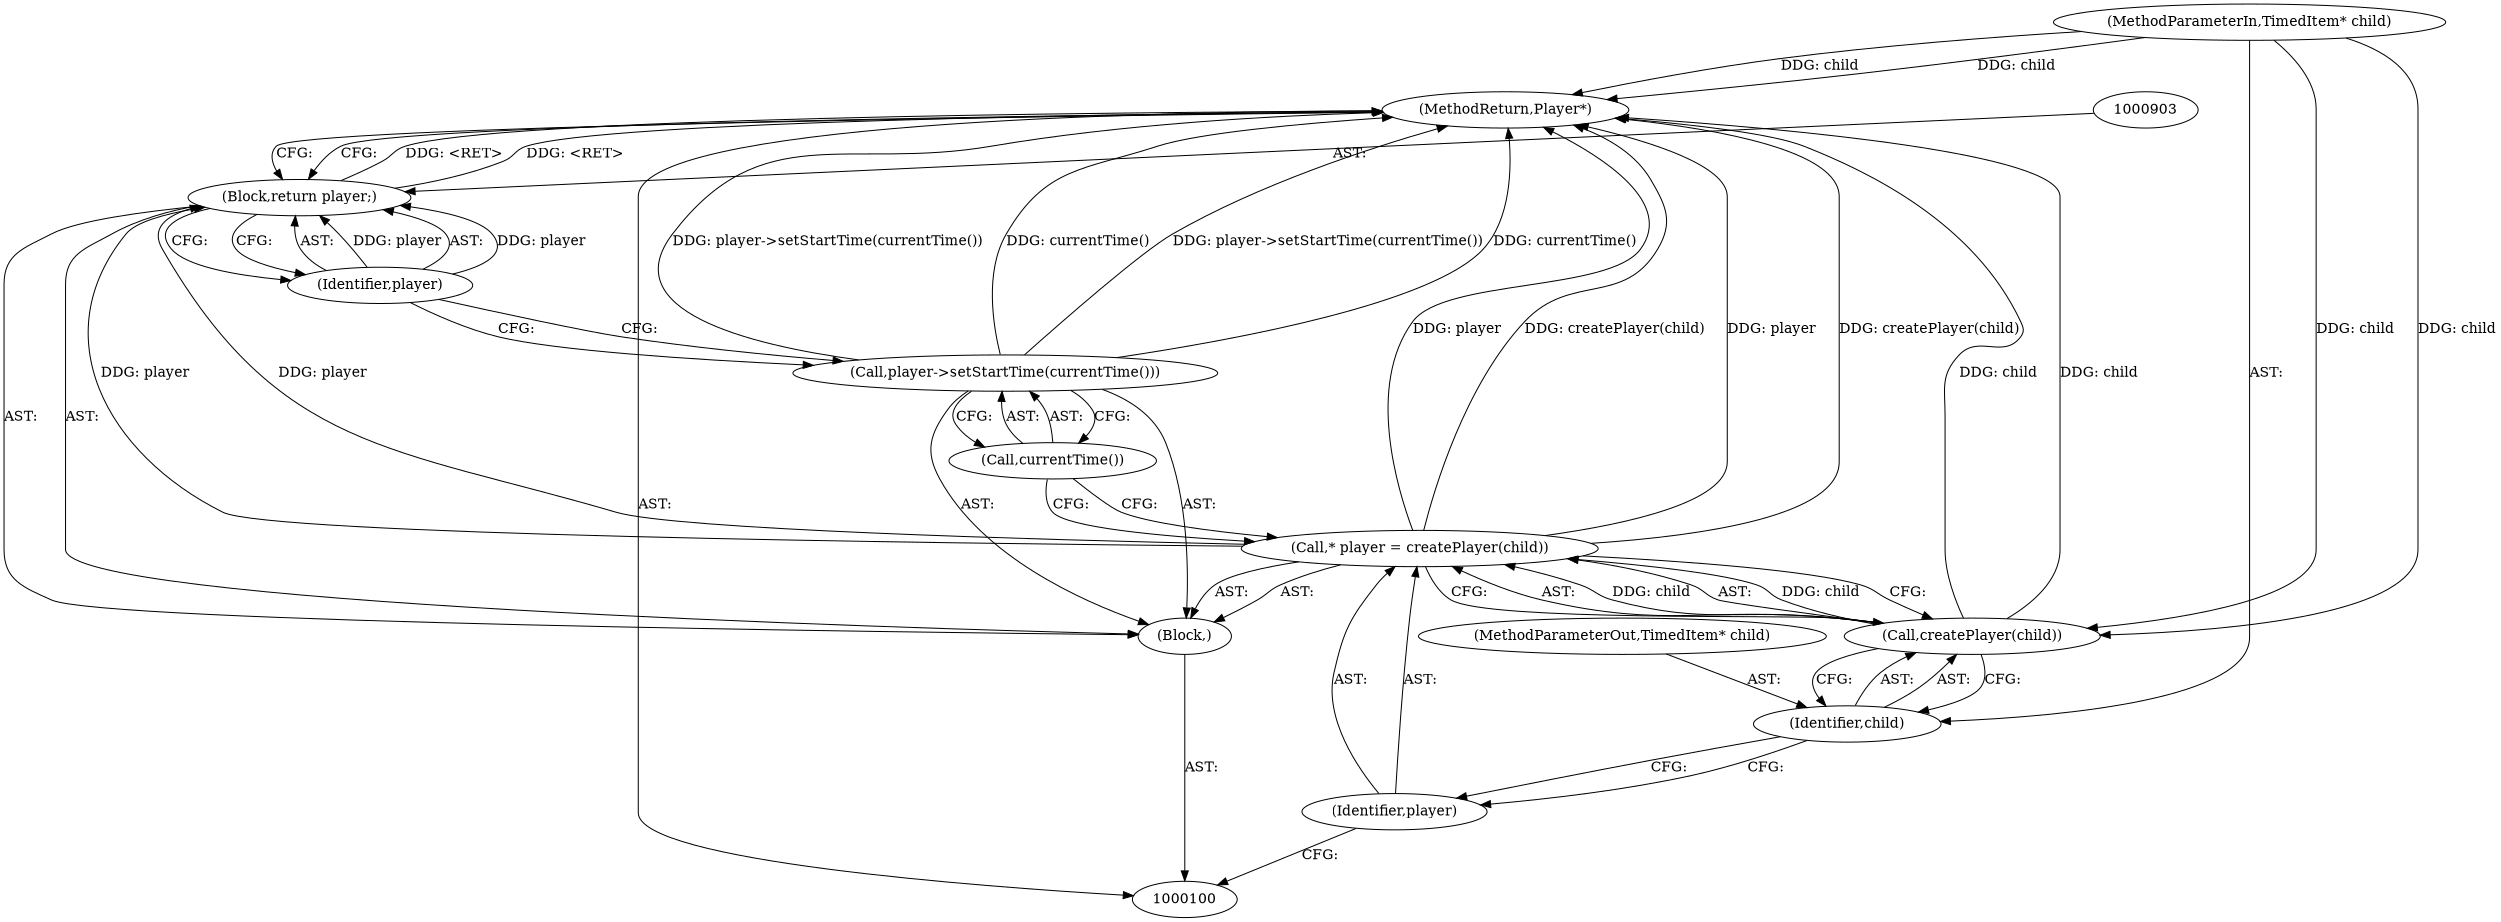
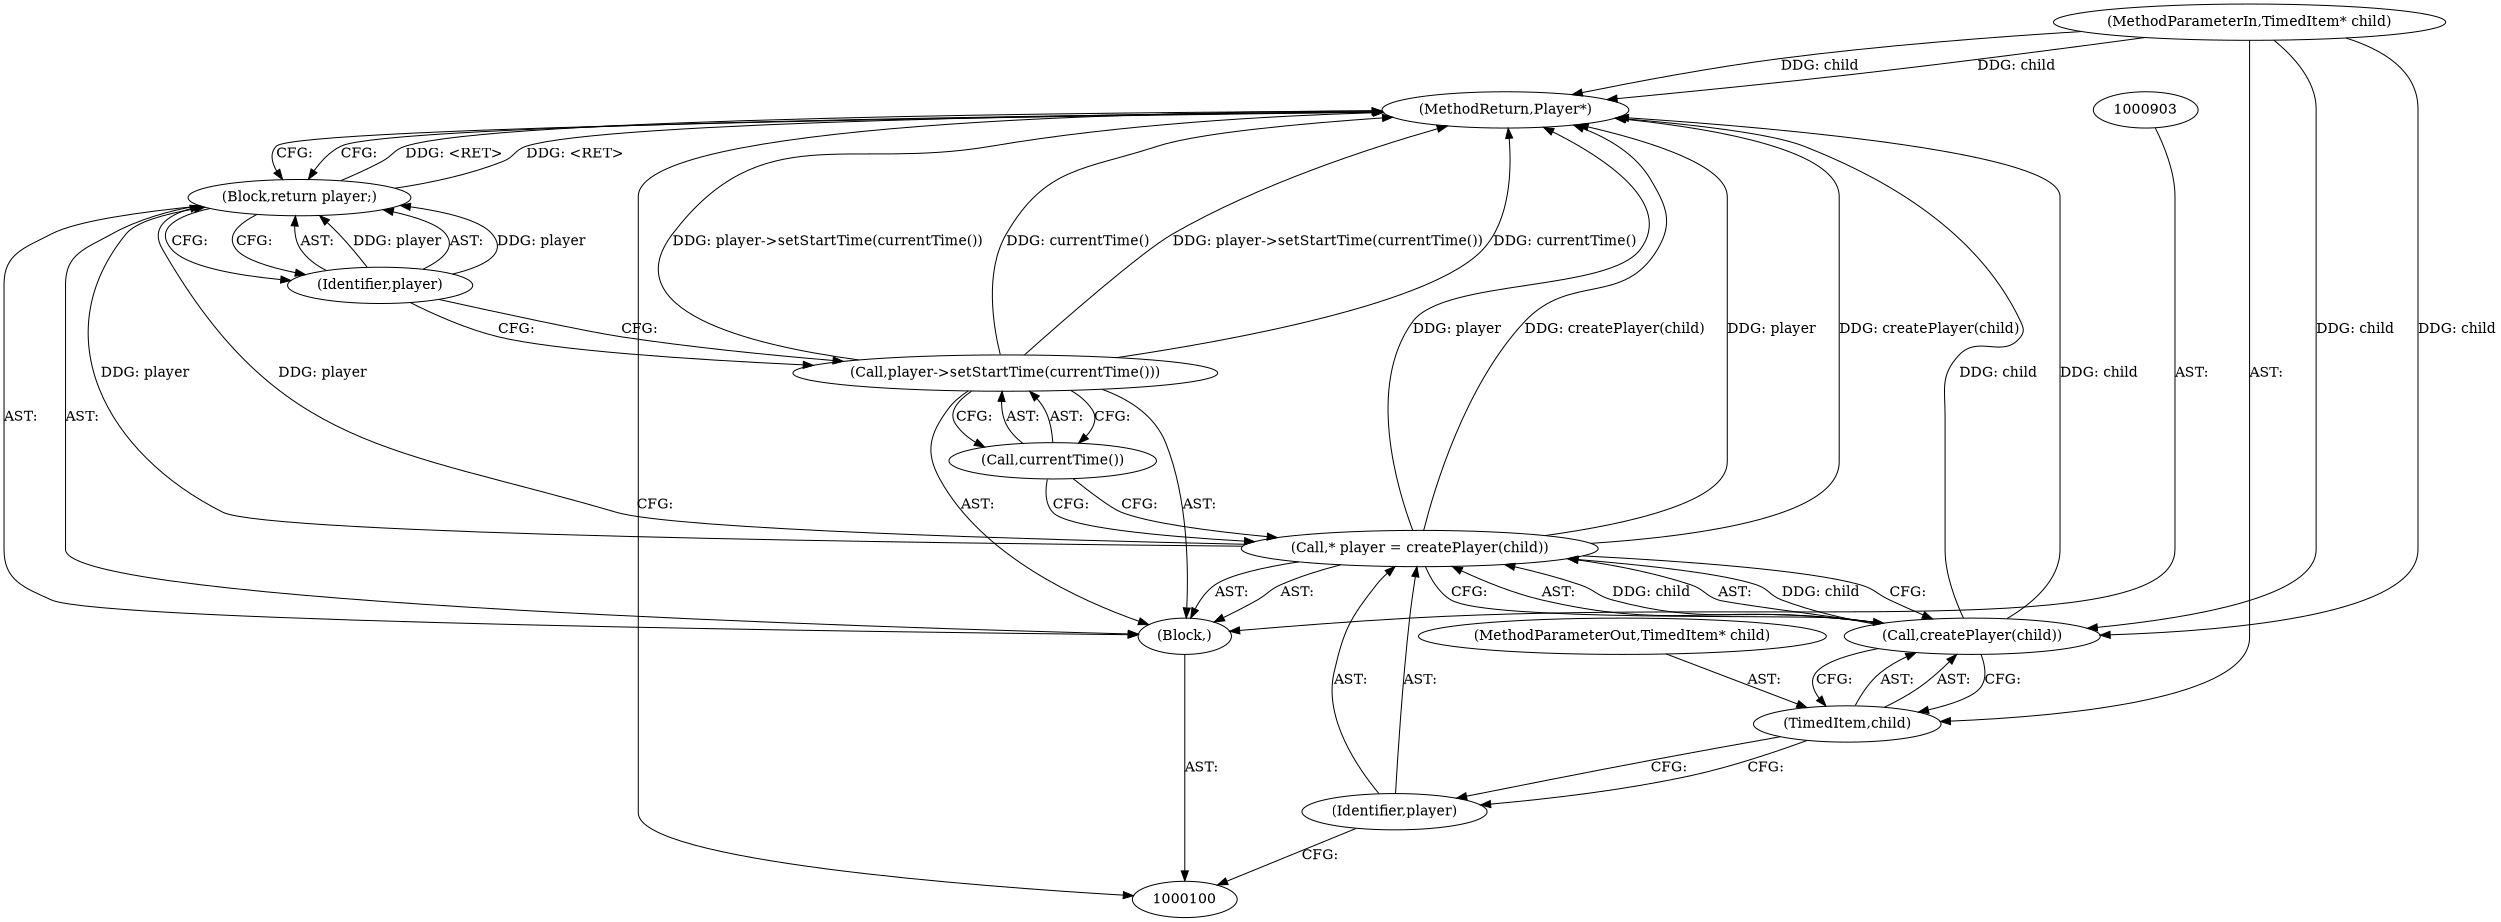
  digraph {
    n1 [label="(MethodReturn,Player*)"]
    n2 [label="(Block,return player;)"]
    1000100
    n4 [label="(Block,)"]
    n5 [label="(Identifier,player)"]
    n6 [label="(MethodParameterIn,TimedItem* child)"]
    n7 [label="(Call,createPlayer(child))"]
-   n8 [label="(Identifier,child)"]
+   n8 [label="(TimedItem,child)"]
    n9 [label="(Call,* player = createPlayer(child))"]
    n10 [label="(MethodParameterOut,TimedItem* child)"]
    n11 [label="(Identifier,player)"]
    n12 [label="(Call,currentTime())"]
    n13 [label="(Call,player->setStartTime(currentTime()))"]
    n14 [label=1000903]
    n1 -> n2 [label="CFG: "]
    n1 -> n2 [label="CFG: "]
-   n1 -> 1000100 [label="AST: "]
+   n1 -> 1000100 [label="CFG: "]
    n2 -> n1 [label="DDG: <RET>"]
    n2 -> n1 [label="DDG: <RET>"]
    n2 -> n4 [label="AST: "]
    n2 -> n4 [label="AST: "]
    n2 -> n5 [label="CFG: "]
    n2 -> n5 [label="CFG: "]
    n4 -> 1000100 [label="AST: "]
    n5 -> n2 [label="AST: "]
    n5 -> n2 [label="DDG: player"]
    n5 -> n2 [label="AST: "]
    n5 -> n2 [label="DDG: player"]
    n5 -> n13 [label="CFG: "]
    n5 -> n13 [label="CFG: "]
    n6 -> n1 [label="DDG: child"]
    n6 -> n1 [label="DDG: child"]
    n6 -> n7 [label="DDG: child"]
    n6 -> n7 [label="DDG: child"]
    n6 -> n8 [label="AST: "]
    n7 -> n1 [label="DDG: child"]
    n7 -> n1 [label="DDG: child"]
    n7 -> n8 [label="CFG: "]
    n7 -> n8 [label="CFG: "]
    n7 -> n9 [label="AST: "]
    n7 -> n9 [label="DDG: child"]
    n7 -> n9 [label="AST: "]
    n7 -> n9 [label="DDG: child"]
    n8 -> n7 [label="AST: "]
    n8 -> n7 [label="AST: "]
    n8 -> n11 [label="CFG: "]
    n8 -> n11 [label="CFG: "]
    n9 -> n1 [label="DDG: player"]
    n9 -> n1 [label="DDG: createPlayer(child)"]
    n9 -> n1 [label="DDG: player"]
    n9 -> n1 [label="DDG: createPlayer(child)"]
    n9 -> n2 [label="DDG: player"]
    n9 -> n2 [label="DDG: player"]
    n9 -> n4 [label="AST: "]
    n9 -> n4 [label="AST: "]
    n9 -> n7 [label="CFG: "]
    n9 -> n7 [label="CFG: "]
    n10 -> n8 [label="AST: "]
    n11 -> 1000100 [label="CFG: "]
    n11 -> n9 [label="AST: "]
    n11 -> n9 [label="AST: "]
    n12 -> n9 [label="CFG: "]
    n12 -> n9 [label="CFG: "]
    n12 -> n13 [label="AST: "]
    n12 -> n13 [label="AST: "]
    n13 -> n1 [label="DDG: player->setStartTime(currentTime())"]
    n13 -> n1 [label="DDG: currentTime()"]
    n13 -> n1 [label="DDG: player->setStartTime(currentTime())"]
    n13 -> n1 [label="DDG: currentTime()"]
    n13 -> n4 [label="AST: "]
    n13 -> n4 [label="AST: "]
    n13 -> n12 [label="CFG: "]
    n13 -> n12 [label="CFG: "]
-   n14 -> n2 [label="AST: "]
+   n14 -> n4 [label="AST: "]
  }
